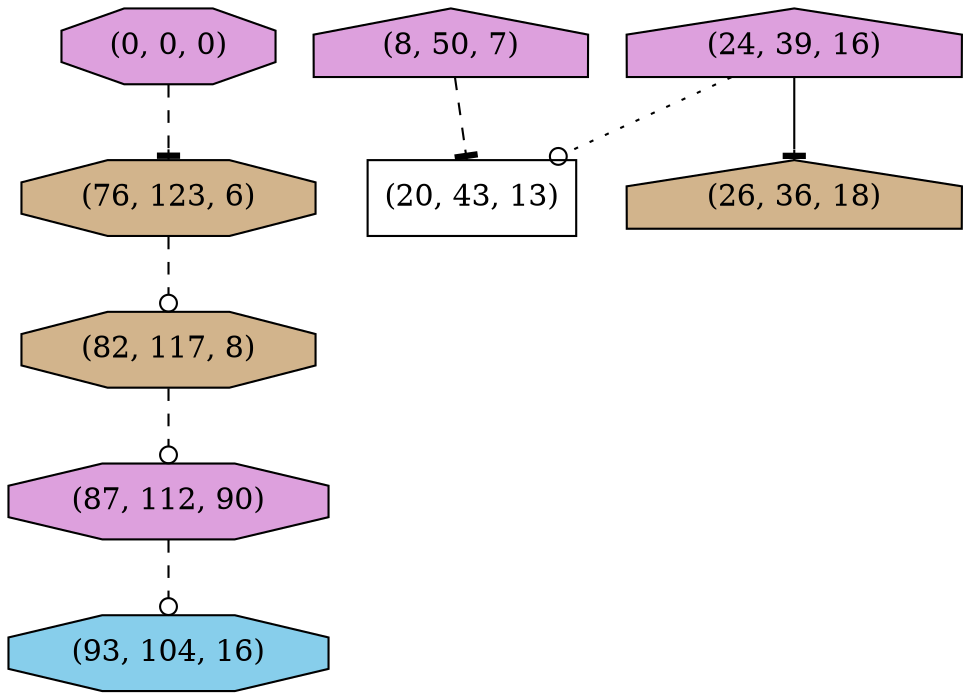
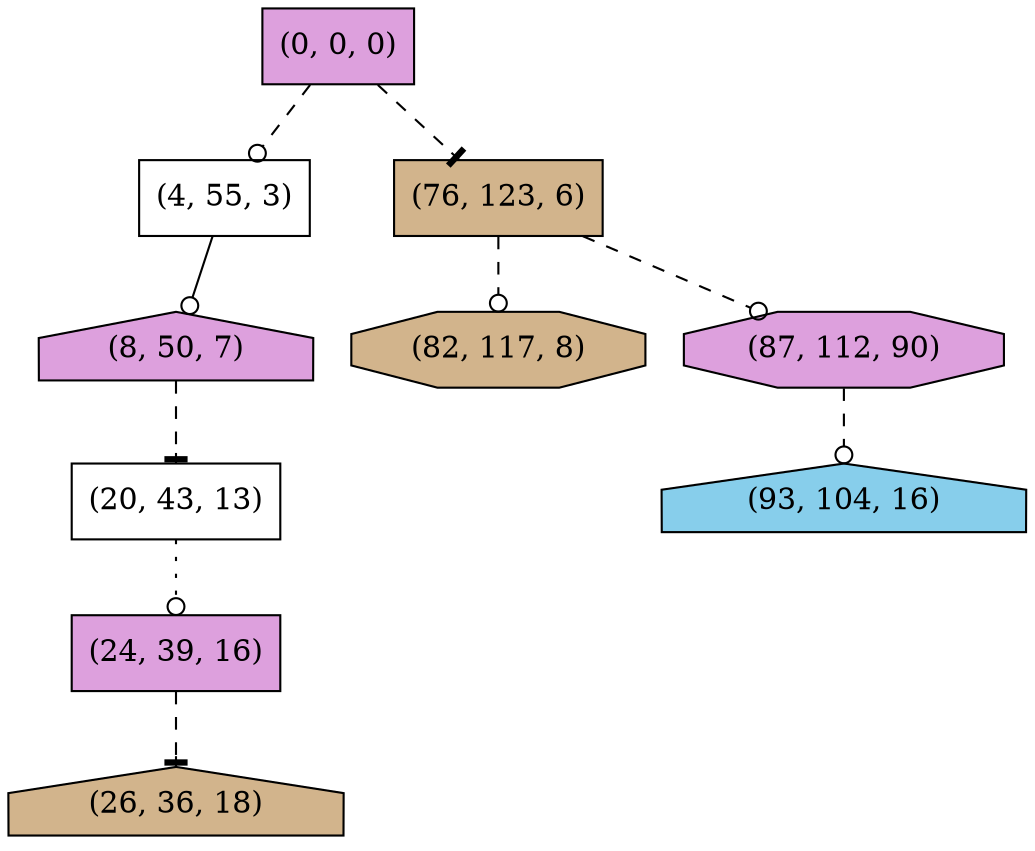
  digraph {
    node [fillcolor=plum shape=box style=filled]
    edge [arrowhead=odot style=dashed]
-   "(0, 0, 0)" [shape=octagon]
-   "(76, 123, 6)" [fillcolor=tan shape=octagon]
+   "(4, 55, 3)" [fillcolor=white]
+   "(0, 0, 0)"
+   "(76, 123, 6)" [fillcolor=tan]
    "(8, 50, 7)" [shape=house]
    "(82, 117, 8)" [fillcolor=tan shape=octagon]
    "(20, 43, 13)" [fillcolor=white]
-   "(24, 39, 16)" [shape=house]
+   "(24, 39, 16)"
    "(26, 36, 18)" [fillcolor=tan shape=house]
    n9 [label="(87, 112, 90)" shape=octagon]
-   "(93, 104, 16)" [fillcolor=skyblue shape=octagon]
+   "(93, 104, 16)" [fillcolor=skyblue shape=house]
+   "(4, 55, 3)" -> "(8, 50, 7)" [style=solid]
+   "(0, 0, 0)" -> "(4, 55, 3)"
    "(0, 0, 0)" -> "(76, 123, 6)" [arrowhead=tee]
    "(76, 123, 6)" -> "(82, 117, 8)"
    "(8, 50, 7)" -> "(20, 43, 13)" [arrowhead=tee]
-   "(82, 117, 8)" -> n9
-   "(24, 39, 16)" -> "(20, 43, 13)" [style=dotted]
-   "(24, 39, 16)" -> "(26, 36, 18)" [arrowhead=tee style=solid]
+   "(76, 123, 6)" -> n9
+   "(20, 43, 13)" -> "(24, 39, 16)" [style=dotted]
+   "(24, 39, 16)" -> "(26, 36, 18)" [arrowhead=tee]
    n9 -> "(93, 104, 16)"
  }
